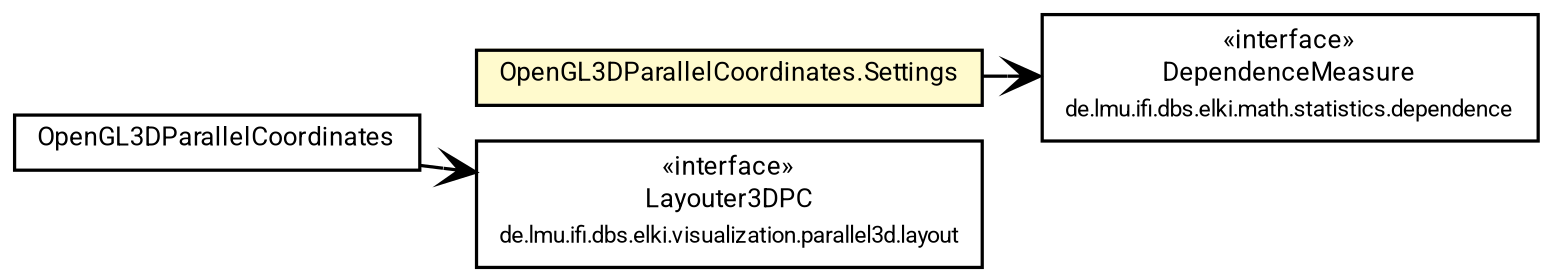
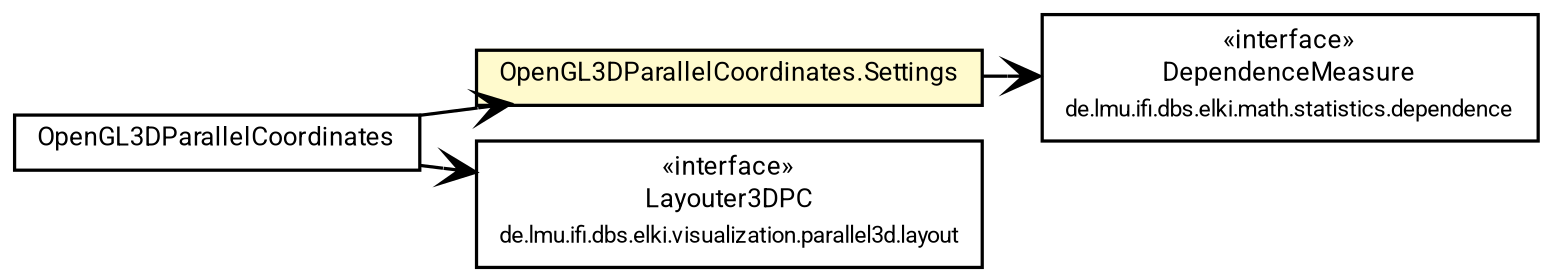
  digraph {
    nodesep=0.15
    rankdir=LR
    ranksep=0.25
    node [fontcolor=black fontname=Roboto fontsize=8 margin=0 shape=plaintext]
    edge [arrowhead=open color=black fontname=Roboto fontsize=7 labelfontname=Roboto labelfontsize=7 weight=1]
    n1 [height=0 label=<<table title="de.lmu.ifi.dbs.elki.visualization.parallel3d.OpenGL3DParallelCoordinates" border="0" cellborder="1" cellspacing="0" cellpadding="2" href="OpenGL3DParallelCoordinates.html" target="_parent"> 		<tr><td><table border="0" cellspacing="0" cellpadding="1"> 		<tr><td align="center" balign="center"> <font face="Roboto">OpenGL3DParallelCoordinates</font> </td></tr> 		</table></td></tr> 		</table>> width=0]
    n2 [height=0 label=<<table title="de.lmu.ifi.dbs.elki.visualization.parallel3d.OpenGL3DParallelCoordinates.Settings" border="0" cellborder="1" cellspacing="0" cellpadding="2" bgcolor="lemonChiffon" href="OpenGL3DParallelCoordinates.Settings.html" target="_parent"> 		<tr><td><table border="0" cellspacing="0" cellpadding="1"> 		<tr><td align="center" balign="center"> <font face="Roboto">OpenGL3DParallelCoordinates.Settings</font> </td></tr> 		</table></td></tr> 		</table>> width=0]
    n3 [height=0 label=<<table title="de.lmu.ifi.dbs.elki.visualization.parallel3d.layout.Layouter3DPC" border="0" cellborder="1" cellspacing="0" cellpadding="2" href="layout/Layouter3DPC.html" target="_parent"> 		<tr><td><table border="0" cellspacing="0" cellpadding="1"> 		<tr><td align="center" balign="center"> &#171;interface&#187; </td></tr> 		<tr><td align="center" balign="center"> <font face="Roboto">Layouter3DPC</font> </td></tr> 		<tr><td align="center" balign="center"> <font face="Roboto" point-size="7.0">de.lmu.ifi.dbs.elki.visualization.parallel3d.layout</font> </td></tr> 		</table></td></tr> 		</table>> width=0]
    n4 [height=0 label=<<table title="de.lmu.ifi.dbs.elki.math.statistics.dependence.DependenceMeasure" border="0" cellborder="1" cellspacing="0" cellpadding="2" href="../../math/statistics/dependence/DependenceMeasure.html" target="_parent"> 		<tr><td><table border="0" cellspacing="0" cellpadding="1"> 		<tr><td align="center" balign="center"> &#171;interface&#187; </td></tr> 		<tr><td align="center" balign="center"> <font face="Roboto">DependenceMeasure</font> </td></tr> 		<tr><td align="center" balign="center"> <font face="Roboto" point-size="7.0">de.lmu.ifi.dbs.elki.math.statistics.dependence</font> </td></tr> 		</table></td></tr> 		</table>> width=0]
+   n1 -> n2
    n1 -> n3
    n2 -> n4
  }
